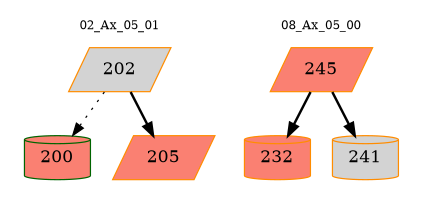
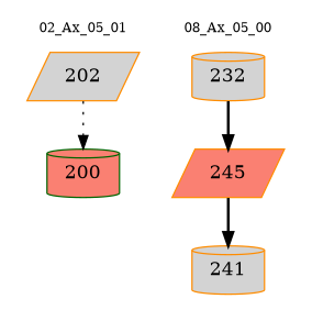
  digraph {
    node [color=darkorange fillcolor=lightgrey shape=parallelogram style=filled]
    edge [color=black style=bold]
    n1 [label=202]
    n2 [color=darkgreen fillcolor=salmon label=200 shape=cylinder]
-   n3 [fillcolor=salmon label=205]
    n4 [fillcolor=salmon label=245]
-   n5 [fillcolor=salmon label=232 shape=cylinder]
+   n5 [label=232 shape=cylinder]
    n6 [label=241 shape=cylinder]
    subgraph cluster_1 {
      color=white
      fontsize=10
      label="02_Ax_05_01"
      n1
      n2
-     n3
    }
    subgraph cluster_2 {
      color=white
      fontsize=10
      label="08_Ax_05_00"
      n4
      n5
      n6
    }
    n1 -> n2 [style=dotted]
-   n1 -> n3
-   n4 -> n5
+   n5 -> n4
    n4 -> n6
  }
